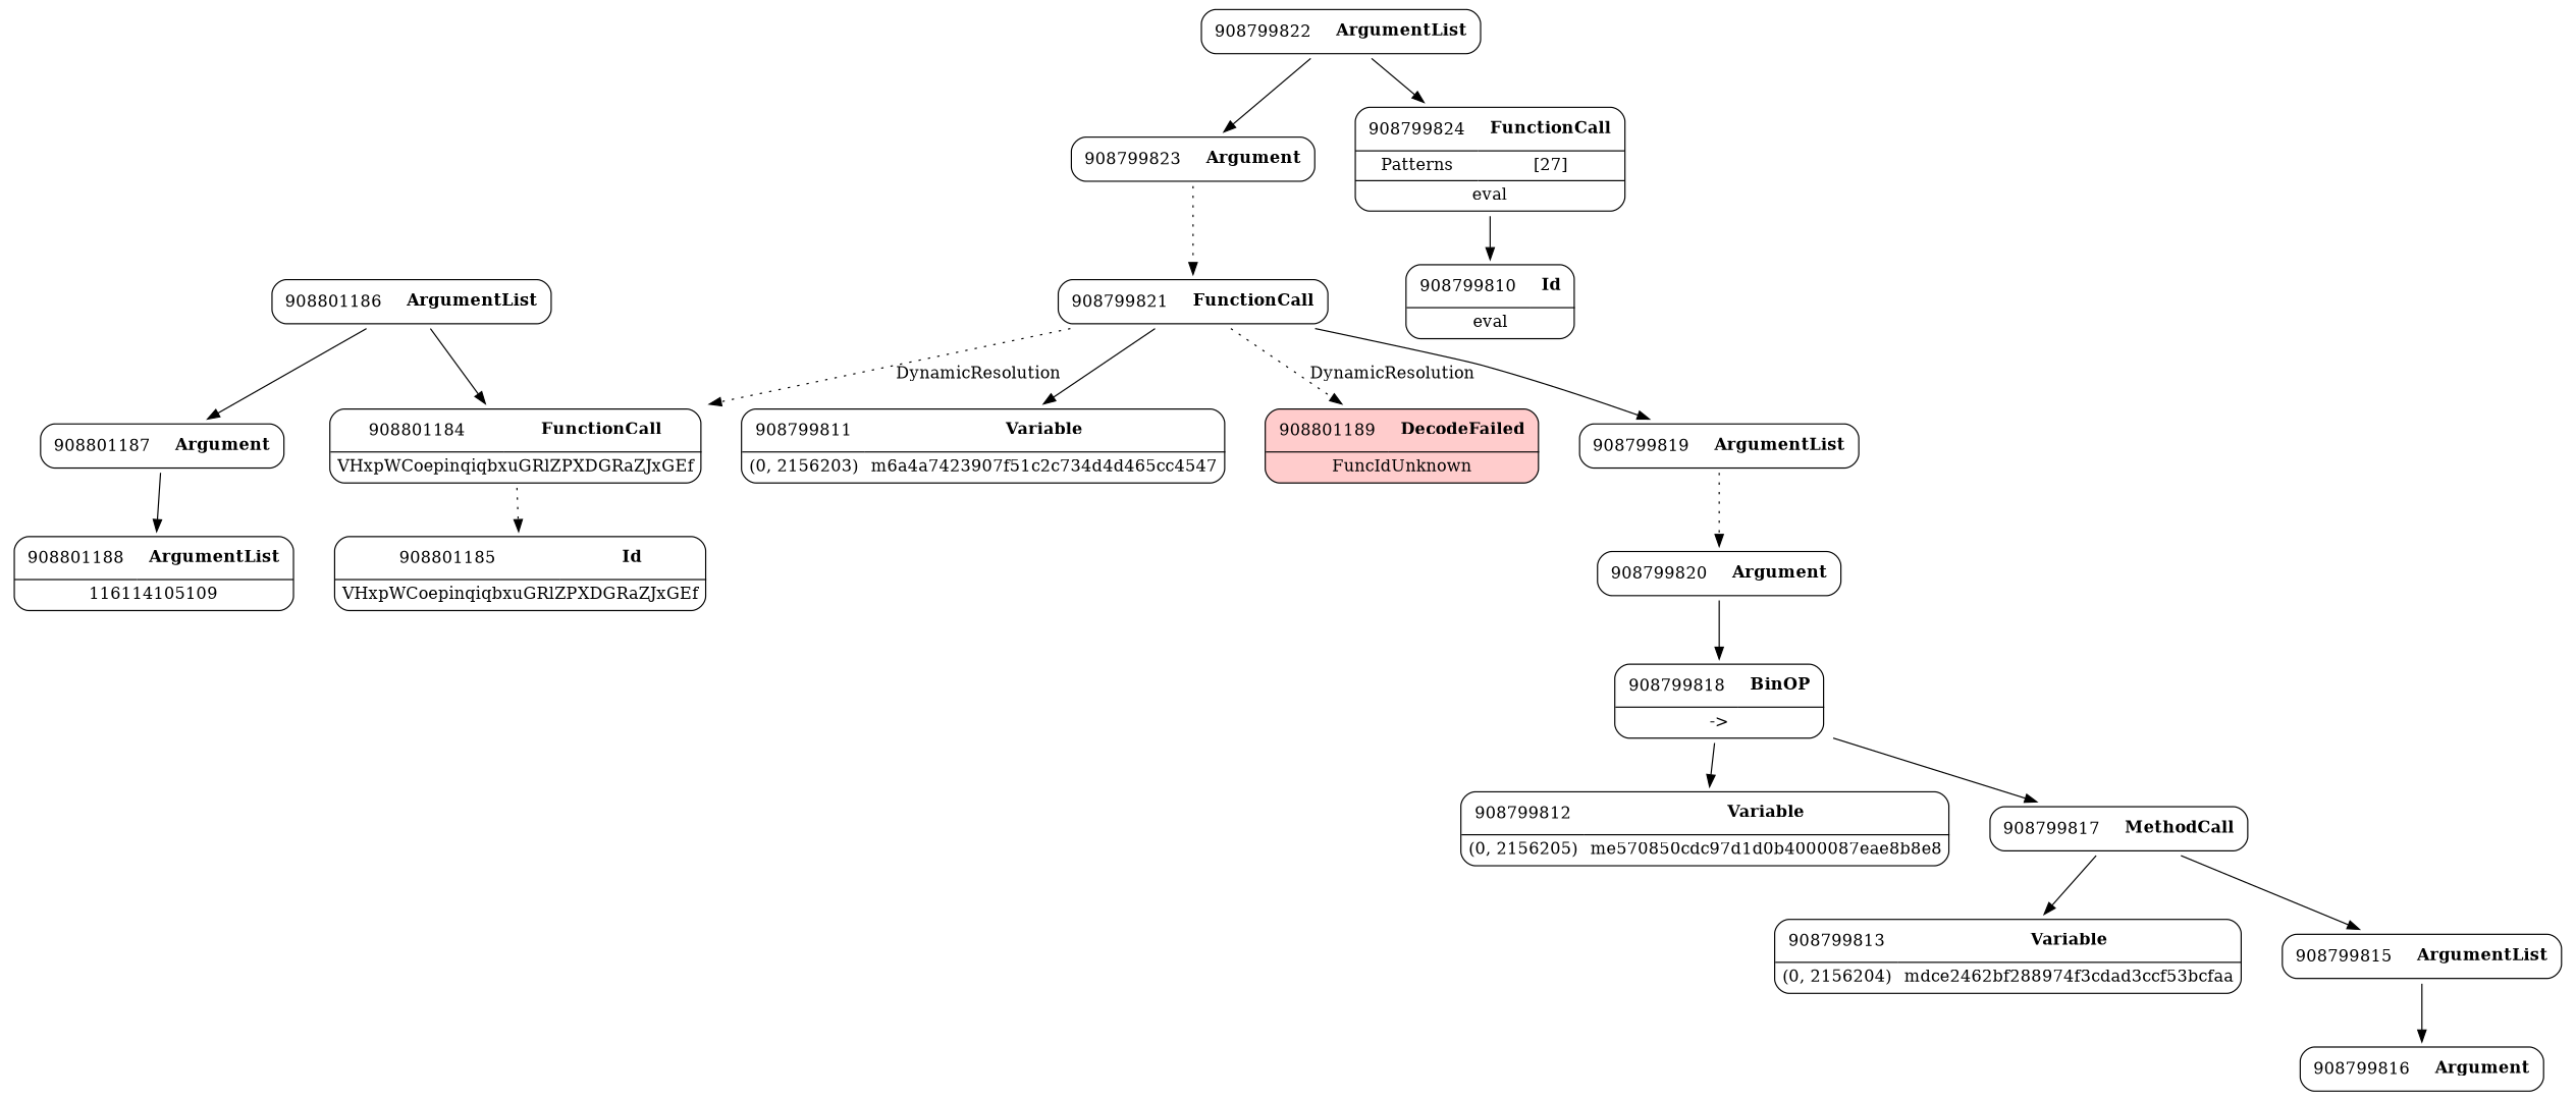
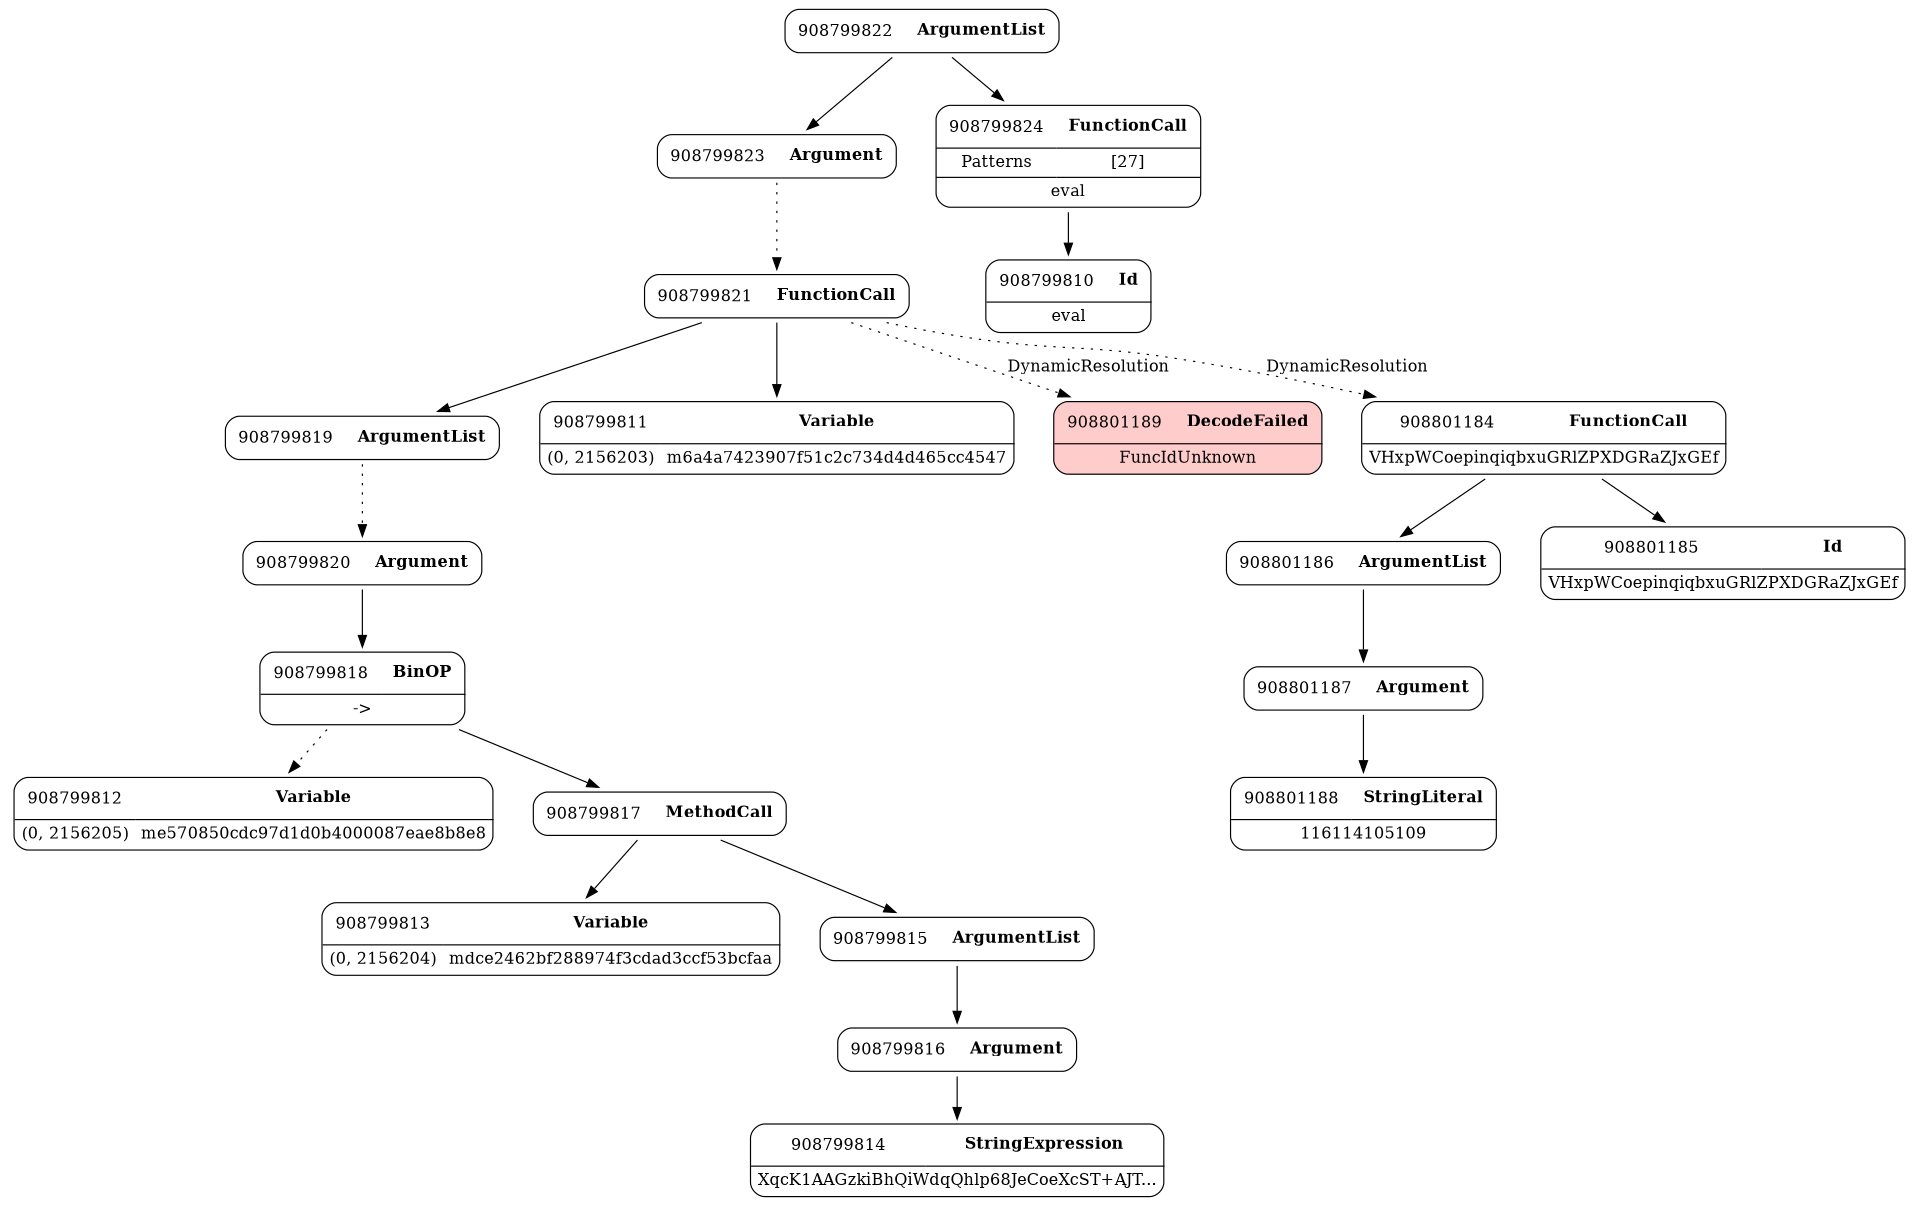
  digraph {
    node [shape=none]
    edge [weight=2]
    n1 [label=<<TABLE border='1' cellspacing='0' cellpadding='10' style='rounded' ><TR><TD border='0'>908799819</TD><TD border='0'><B>ArgumentList</B></TD></TR></TABLE>>]
    n2 [label=<<TABLE border='1' cellspacing='0' cellpadding='10' style='rounded' ><TR><TD border='0'>908799820</TD><TD border='0'><B>Argument</B></TD></TR></TABLE>>]
    n3 [label=<<TABLE border='1' cellspacing='0' cellpadding='10' style='rounded' ><TR><TD border='0'>908799818</TD><TD border='0'><B>BinOP</B></TD></TR><HR/><TR><TD border='0' cellpadding='5' colspan='2'>-&gt;</TD></TR></TABLE>>]
    n4 [label=<<TABLE border='1' cellspacing='0' cellpadding='10' style='rounded' ><TR><TD border='0'>908799812</TD><TD border='0'><B>Variable</B></TD></TR><HR/><TR><TD border='0' cellpadding='5'>(0, 2156205)</TD><TD border='0' cellpadding='5'>me570850cdc97d1d0b4000087eae8b8e8</TD></TR></TABLE>>]
    n5 [label=<<TABLE border='1' cellspacing='0' cellpadding='10' style='rounded' ><TR><TD border='0'>908799817</TD><TD border='0'><B>MethodCall</B></TD></TR></TABLE>>]
    n6 [label=<<TABLE border='1' cellspacing='0' cellpadding='10' style='rounded' ><TR><TD border='0'>908799813</TD><TD border='0'><B>Variable</B></TD></TR><HR/><TR><TD border='0' cellpadding='5'>(0, 2156204)</TD><TD border='0' cellpadding='5'>mdce2462bf288974f3cdad3ccf53bcfaa</TD></TR></TABLE>>]
    n7 [label=<<TABLE border='1' cellspacing='0' cellpadding='10' style='rounded' ><TR><TD border='0'>908799815</TD><TD border='0'><B>ArgumentList</B></TD></TR></TABLE>>]
    n8 [label=<<TABLE border='1' cellspacing='0' cellpadding='10' style='rounded' ><TR><TD border='0'>908799816</TD><TD border='0'><B>Argument</B></TD></TR></TABLE>>]
+   n9 [label=<<TABLE border='1' cellspacing='0' cellpadding='10' style='rounded' ><TR><TD border='0'>908799814</TD><TD border='0'><B>StringExpression</B></TD></TR><HR/><TR><TD border='0' cellpadding='5' colspan='2'>XqcK1AAGzkiBhQiWdqQhlp68JeCoeXcST+AJT...</TD></TR></TABLE>>]
    n10 [label=<<TABLE border='1' cellspacing='0' cellpadding='10' style='rounded' ><TR><TD border='0'>908799823</TD><TD border='0'><B>Argument</B></TD></TR></TABLE>>]
    n11 [label=<<TABLE border='1' cellspacing='0' cellpadding='10' style='rounded' ><TR><TD border='0'>908799821</TD><TD border='0'><B>FunctionCall</B></TD></TR></TABLE>>]
    n12 [label=<<TABLE border='1' cellspacing='0' cellpadding='10' style='rounded' ><TR><TD border='0'>908799811</TD><TD border='0'><B>Variable</B></TD></TR><HR/><TR><TD border='0' cellpadding='5'>(0, 2156203)</TD><TD border='0' cellpadding='5'>m6a4a7423907f51c2c734d4d465cc4547</TD></TR></TABLE>>]
    n13 [label=<<TABLE border='1' cellspacing='0' cellpadding='10' style='rounded' bgcolor='#FFCCCC' ><TR><TD border='0'>908801189</TD><TD border='0'><B>DecodeFailed</B></TD></TR><HR/><TR><TD border='0' cellpadding='5' colspan='2'>FuncIdUnknown</TD></TR></TABLE>>]
    n14 [label=<<TABLE border='1' cellspacing='0' cellpadding='10' style='rounded' ><TR><TD border='0'>908801184</TD><TD border='0'><B>FunctionCall</B></TD></TR><HR/><TR><TD border='0' cellpadding='5' colspan='2'>VHxpWCoepinqiqbxuGRlZPXDGRaZJxGEf</TD></TR></TABLE>>]
    n15 [label=<<TABLE border='1' cellspacing='0' cellpadding='10' style='rounded' ><TR><TD border='0'>908801186</TD><TD border='0'><B>ArgumentList</B></TD></TR></TABLE>>]
    n16 [label=<<TABLE border='1' cellspacing='0' cellpadding='10' style='rounded' ><TR><TD border='0'>908801185</TD><TD border='0'><B>Id</B></TD></TR><HR/><TR><TD border='0' cellpadding='5' colspan='2'>VHxpWCoepinqiqbxuGRlZPXDGRaZJxGEf</TD></TR></TABLE>>]
    n17 [label=<<TABLE border='1' cellspacing='0' cellpadding='10' style='rounded' ><TR><TD border='0'>908799822</TD><TD border='0'><B>ArgumentList</B></TD></TR></TABLE>>]
    n18 [label=<<TABLE border='1' cellspacing='0' cellpadding='10' style='rounded' ><TR><TD border='0'>908799824</TD><TD border='0'><B>FunctionCall</B></TD></TR><HR/><TR><TD border='0' cellpadding='5'>Patterns</TD><TD border='0' cellpadding='5'>[27]</TD></TR><HR/><TR><TD border='0' cellpadding='5' colspan='2'>eval</TD></TR></TABLE>>]
    n19 [label=<<TABLE border='1' cellspacing='0' cellpadding='10' style='rounded' ><TR><TD border='0'>908801187</TD><TD border='0'><B>Argument</B></TD></TR></TABLE>>]
-   n20 [label=<<TABLE border='1' cellspacing='0' cellpadding='10' style='rounded' ><TR><TD border='0'>908801188</TD><TD border='0'><B>ArgumentList</B></TD></TR><HR/><TR><TD border='0' cellpadding='5' colspan='2'>116114105109</TD></TR></TABLE>>]
+   n20 [label=<<TABLE border='1' cellspacing='0' cellpadding='10' style='rounded' ><TR><TD border='0'>908801188</TD><TD border='0'><B>StringLiteral</B></TD></TR><HR/><TR><TD border='0' cellpadding='5' colspan='2'>116114105109</TD></TR></TABLE>>]
    n21 [label=<<TABLE border='1' cellspacing='0' cellpadding='10' style='rounded' ><TR><TD border='0'>908799810</TD><TD border='0'><B>Id</B></TD></TR><HR/><TR><TD border='0' cellpadding='5' colspan='2'>eval</TD></TR></TABLE>>]
    n1 -> n2 [style=dotted]
    n2 -> n3
-   n3 -> n4
+   n3 -> n4 [style=dotted]
    n3 -> n5
    n5 -> n6
    n5 -> n7
    n7 -> n8
+   n8 -> n9
    n10 -> n11 [style=dotted]
    n11 -> n1
    n11 -> n12
    n11 -> n13 [label=DynamicResolution style=dotted weight=""]
    n11 -> n14 [label=DynamicResolution style=dotted weight=""]
-   n15 -> n14
-   n14 -> n16 [style=dotted]
+   n14 -> n15
+   n14 -> n16
    n15 -> n19
    n17 -> n10
    n17 -> n18
    n18 -> n21
    n19 -> n20
  }
